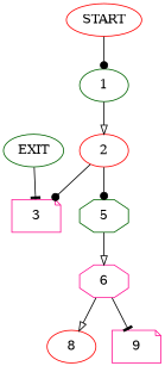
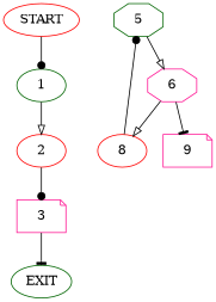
  digraph {
    node [color=red shape=ellipse]
    edge [arrowhead=dot]
    n1 [label=START]
    1 [color=darkgreen]
    2
    3 [color=deeppink shape=note]
    n5 [color=darkgreen label=EXIT]
    5 [color=darkgreen shape=octagon]
    6 [color=deeppink shape=octagon]
    8
    9 [color=deeppink shape=note]
    n1 -> 1
    1 -> 2 [arrowhead=onormal]
    2 -> 3
-   n5 -> 3 [arrowhead=tee]
+   3 -> n5 [arrowhead=tee]
    5 -> 6 [arrowhead=onormal]
    6 -> 8 [arrowhead=onormal]
    6 -> 9 [arrowhead=tee]
-   2 -> 5
+   8 -> 5
  }
